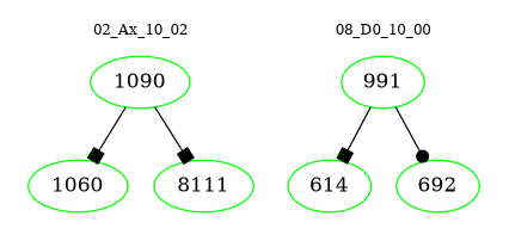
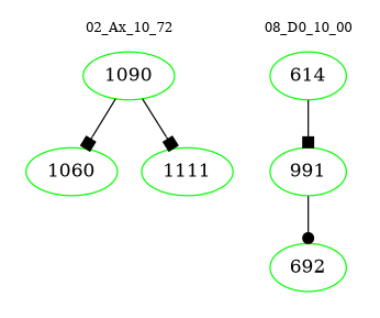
  digraph {
    node [color=green]
    edge [arrowhead=box color=black]
    n1 [label=1090]
    n2 [label=1060]
-   n3 [label=8111]
+   n3 [label=1111]
    n4 [label=991]
    n5 [label=614]
    n6 [label=692]
    subgraph cluster_1 {
      color=white
      fontsize=10
-     label="02_Ax_10_02"
+     label="02_Ax_10_72"
      n1
      n2
      n3
    }
    subgraph cluster_2 {
      color=white
      fontsize=10
      label="08_D0_10_00"
      n4
      n5
      n6
    }
    n1 -> n2
    n1 -> n3
-   n4 -> n5
+   n5 -> n4
    n4 -> n6 [arrowhead=dot]
  }
